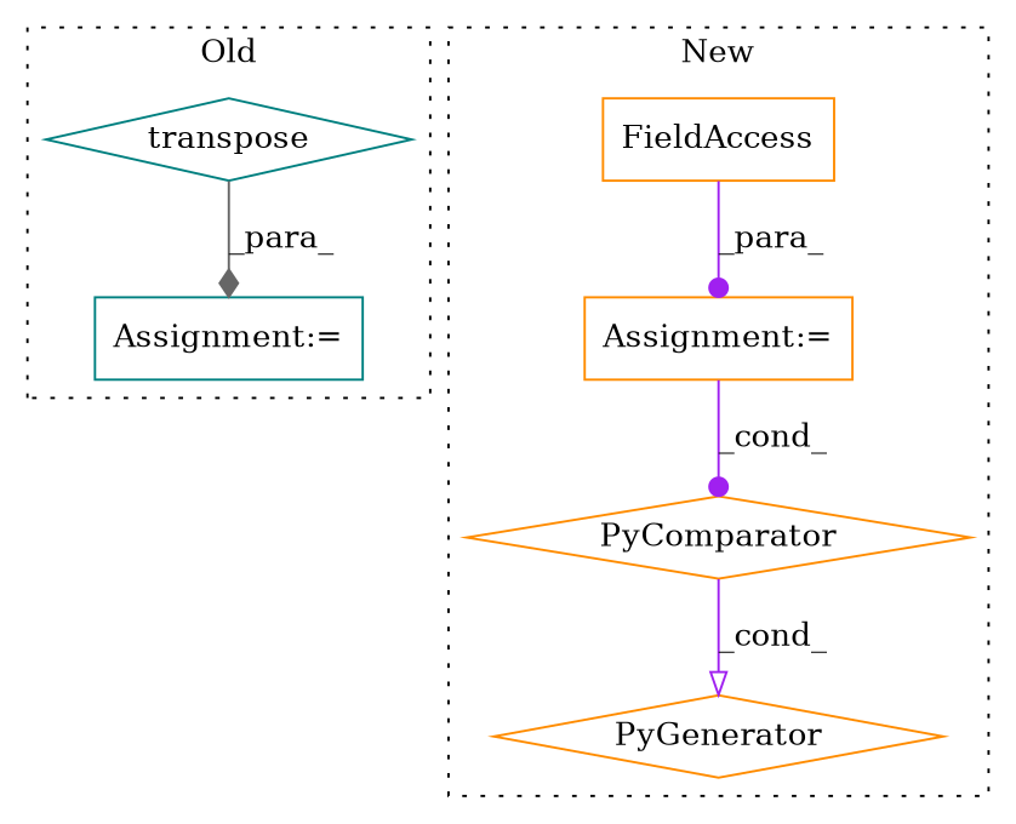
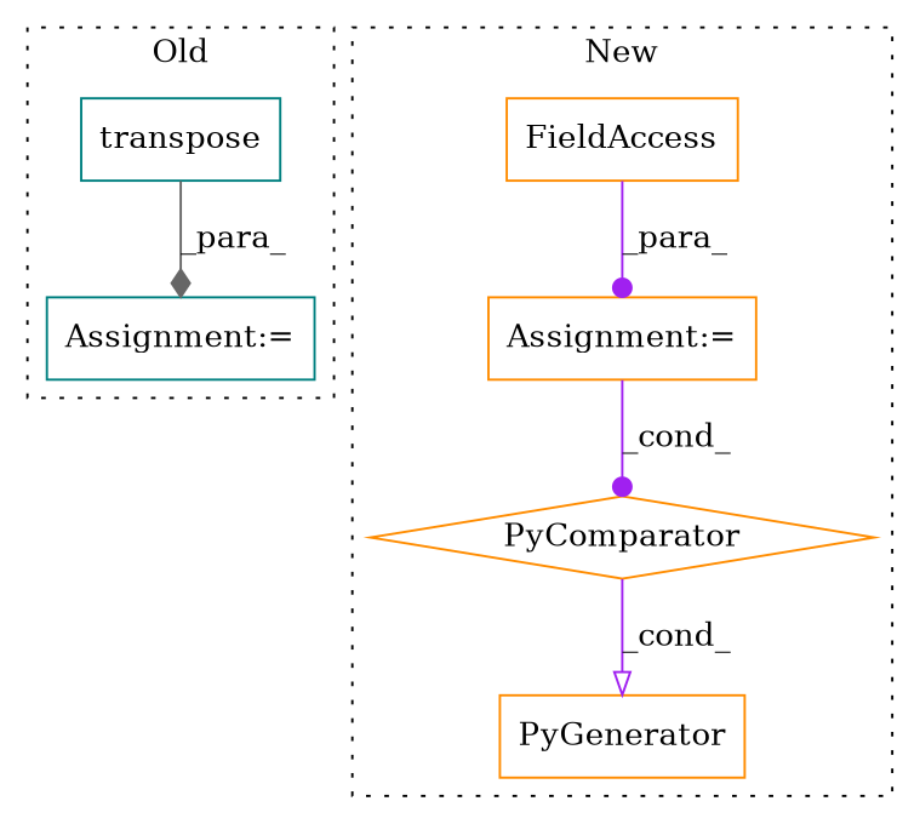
  digraph {
    node [a=7 color=darkorange l=28 s=6965 shape=box]
    edge [arrowhead=dot color=purple]
-   n1 [a=32 color=teal l="10,1" label=transpose s="6907,6926" shape=diamond]
+   n1 [a=32 color=teal l="10,1" label=transpose s="6907,6926"]
    n2 [color=teal l=1 label="Assignment:=" s=6821]
-   n3 [a=107 l=130 label=PyGenerator s=6869 shape=diamond]
+   n3 [a=107 l=130 label=PyGenerator s=6869]
    n4 [a=113 label=PyComparator shape=diamond]
    n5 [label="Assignment:="]
    n6 [a=22 l=10 label=FieldAccess s=6974]
    subgraph cluster_1 {
      label=Old
      style=dotted
      n1
      n2
    }
    subgraph cluster_2 {
      label=New
      style=dotted
      n3
      n4
      n5
      n6
    }
    n1 -> n2 [arrowhead=diamond color=gray40 label=_para_]
    n4 -> n3 [arrowhead=onormal label=_cond_]
    n5 -> n4 [label=_cond_]
    n6 -> n5 [label=_para_]
  }
